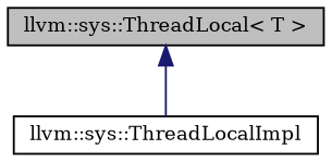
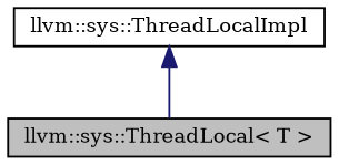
  digraph {
    fontname="DejaVu Serif"
    node [color=black fontname="DejaVu Serif" fontsize=10 shape=box]
    n1 [fillcolor=grey75 fontcolor=black height=0.2 label="llvm::sys::ThreadLocal\< T \>" style=filled width=0.4]
    n2 [height=0.2 label="llvm::sys::ThreadLocalImpl" width=0.4]
-   n1 -> n2 [color=midnightblue dir=back fontname="DejaVu Serif" fontsize=10 labelfontname=Helvetica labelfontsize=10 style=solid]
+   n2 -> n1 [color=midnightblue dir=back fontname="DejaVu Serif" fontsize=10 labelfontname=Helvetica labelfontsize=10 style=solid]
  }
